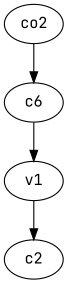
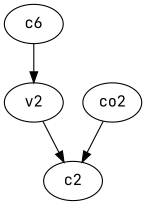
  strict digraph {
    fontname="JetBrains Mono"
    node [fontname="JetBrains Mono"]
    edge [fontname="JetBrains Mono" weight=1]
    n1 [label=c6]
-   v1
+   v1 [label=v2]
    c2
    co2
    n1 -> v1
    v1 -> c2
-   co2 -> n1
+   co2 -> c2
  }
